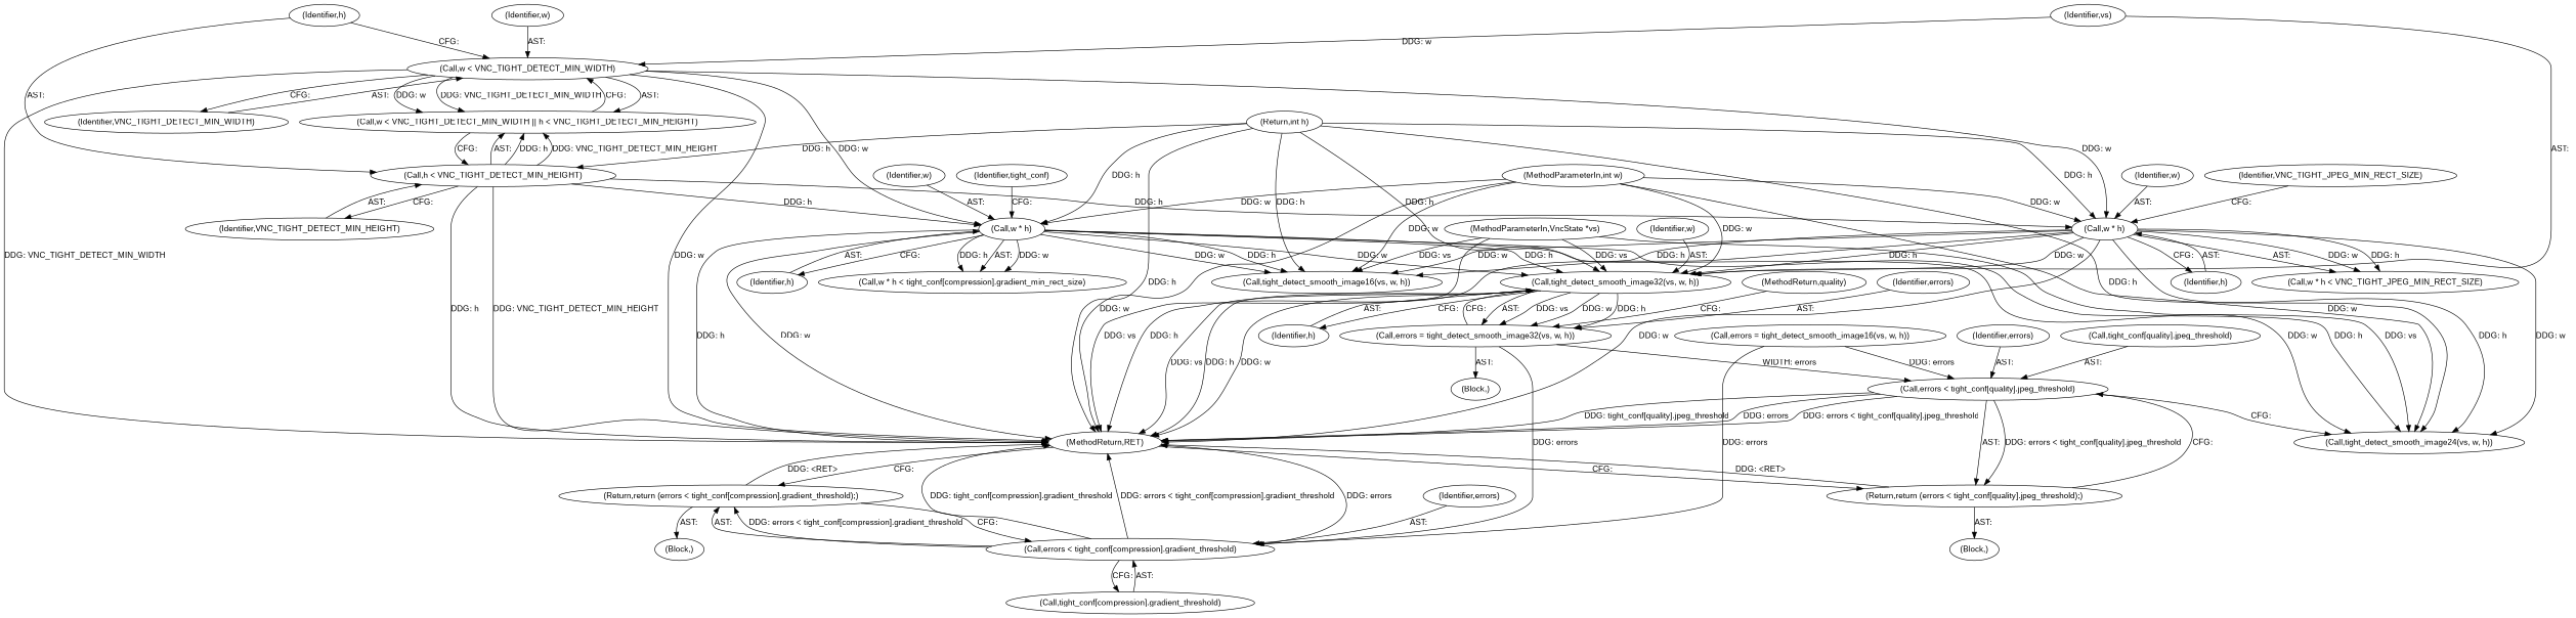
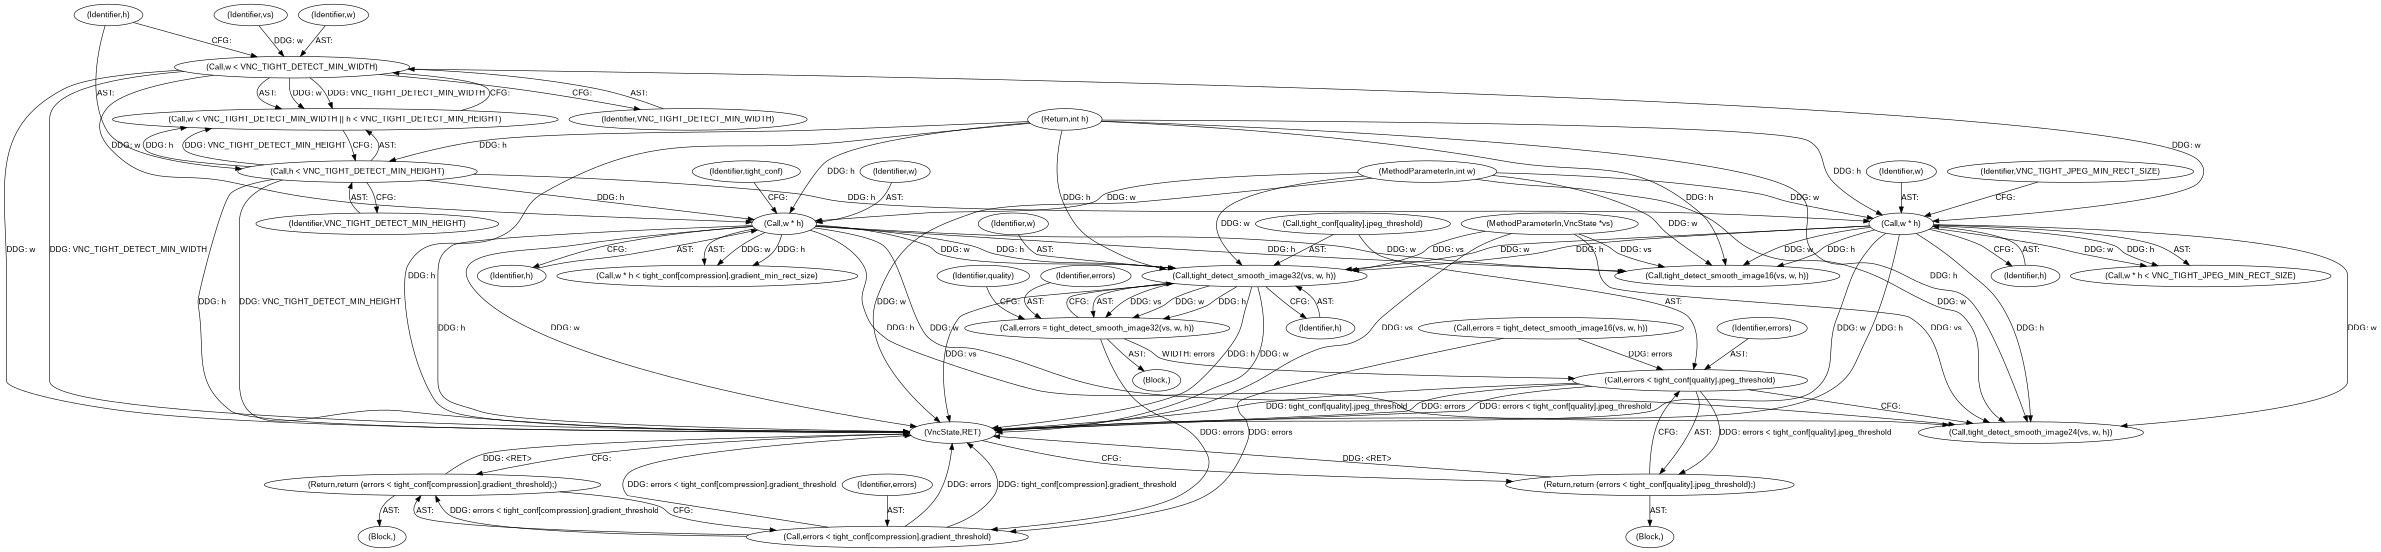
  digraph {
    fontname="Liberation Sans"
    node [fontname="Liberation Sans"]
    edge [fontname="Liberation Sans"]
    n1 [label="(Call,tight_detect_smooth_image32(vs, w, h))"]
    n2 [label="(Call,errors = tight_detect_smooth_image32(vs, w, h))"]
-   n3 [label="(MethodReturn,RET)"]
+   n3 [label="(VncState,RET)"]
    n4 [label="(Identifier,h)"]
    n5 [label="(Call,errors < tight_conf[quality].jpeg_threshold)"]
    n6 [label="(Call,errors < tight_conf[compression].gradient_threshold)"]
    n7 [label="(Block,)"]
    n8 [label="(Return,return (errors < tight_conf[quality].jpeg_threshold);)"]
    n9 [label="(Return,return (errors < tight_conf[compression].gradient_threshold);)"]
    n10 [label="(MethodParameterIn,VncState *vs)"]
    n11 [label="(Call,tight_detect_smooth_image24(vs, w, h))"]
    n12 [label="(Call,tight_detect_smooth_image16(vs, w, h))"]
    n13 [label="(Call,w * h)"]
    n14 [label="(Identifier,h)"]
    n15 [label="(Call,w * h < tight_conf[compression].gradient_min_rect_size)"]
    n16 [label="(Call,w < VNC_TIGHT_DETECT_MIN_WIDTH)"]
    n17 [label="(Call,w * h)"]
    n18 [label="(Identifier,VNC_TIGHT_DETECT_MIN_WIDTH)"]
    n19 [label="(Call,w < VNC_TIGHT_DETECT_MIN_WIDTH || h < VNC_TIGHT_DETECT_MIN_HEIGHT)"]
    n20 [label="(Identifier,h)"]
    n21 [label="(Call,w * h < VNC_TIGHT_JPEG_MIN_RECT_SIZE)"]
    n22 [label="(Call,h < VNC_TIGHT_DETECT_MIN_HEIGHT)"]
    n23 [label="(MethodParameterIn,int w)"]
    n24 [label="(Identifier,VNC_TIGHT_DETECT_MIN_HEIGHT)"]
    n25 [label="(Return,int h)"]
-   n26 [label="(Call,tight_conf[compression].gradient_threshold)"]
    n27 [label="(Block,)"]
    n28 [label="(Call,tight_conf[quality].jpeg_threshold)"]
    n29 [label="(Block,)"]
    n30 [label="(Identifier,vs)"]
    n31 [label="(Identifier,w)"]
    n32 [label="(Identifier,errors)"]
    n33 [label="(Call,errors = tight_detect_smooth_image16(vs, w, h))"]
    n34 [label="(Identifier,h)"]
    n35 [label="(Identifier,errors)"]
-   n36 [label="(MethodReturn,quality)"]
+   n36 [label="(Identifier,quality)"]
    n37 [label="(Identifier,w)"]
    n38 [label="(Identifier,tight_conf)"]
    n39 [label="(Identifier,w)"]
    n40 [label="(Identifier,errors)"]
    n41 [label="(Identifier,VNC_TIGHT_JPEG_MIN_RECT_SIZE)"]
    n42 [label="(Identifier,w)"]
    n1 -> n2 [label="AST: "]
    n1 -> n2 [label="DDG: vs"]
    n1 -> n2 [label="DDG: w"]
    n1 -> n2 [label="DDG: h"]
    n1 -> n3 [label="DDG: h"]
    n1 -> n3 [label="DDG: w"]
    n1 -> n3 [label="DDG: vs"]
    n1 -> n4 [label="CFG: "]
    n2 -> n1 [label="CFG: "]
    n2 -> n5 [label="WIDTH: errors"]
    n2 -> n6 [label="DDG: errors"]
    n2 -> n7 [label="AST: "]
    n3 -> n8 [label="CFG: "]
    n3 -> n9 [label="CFG: "]
    n4 -> n1 [label="AST: "]
    n5 -> n3 [label="DDG: tight_conf[quality].jpeg_threshold"]
    n5 -> n3 [label="DDG: errors"]
    n5 -> n3 [label="DDG: errors < tight_conf[quality].jpeg_threshold"]
    n5 -> n8 [label="AST: "]
    n5 -> n8 [label="DDG: errors < tight_conf[quality].jpeg_threshold"]
    n5 -> n11 [label="CFG: "]
    n6 -> n3 [label="DDG: errors < tight_conf[compression].gradient_threshold"]
    n6 -> n3 [label="DDG: errors"]
    n6 -> n3 [label="DDG: tight_conf[compression].gradient_threshold"]
    n6 -> n9 [label="AST: "]
    n6 -> n9 [label="DDG: errors < tight_conf[compression].gradient_threshold"]
-   n6 -> n26 [label="CFG: "]
    n8 -> n3 [label="DDG: <RET>"]
    n8 -> n5 [label="CFG: "]
    n8 -> n27 [label="AST: "]
    n9 -> n3 [label="DDG: <RET>"]
    n9 -> n6 [label="CFG: "]
    n9 -> n29 [label="AST: "]
    n10 -> n1 [label="DDG: vs"]
    n10 -> n3 [label="DDG: vs"]
    n10 -> n11 [label="DDG: vs"]
    n10 -> n12 [label="DDG: vs"]
    n13 -> n1 [label="DDG: w"]
    n13 -> n1 [label="DDG: h"]
    n13 -> n3 [label="DDG: h"]
    n13 -> n3 [label="DDG: w"]
    n13 -> n11 [label="DDG: w"]
    n13 -> n11 [label="DDG: h"]
    n13 -> n12 [label="DDG: w"]
    n13 -> n12 [label="DDG: h"]
    n13 -> n14 [label="CFG: "]
    n13 -> n15 [label="AST: "]
    n13 -> n15 [label="DDG: w"]
    n13 -> n15 [label="DDG: h"]
    n14 -> n13 [label="AST: "]
    n16 -> n3 [label="DDG: VNC_TIGHT_DETECT_MIN_WIDTH"]
    n16 -> n3 [label="DDG: w"]
    n16 -> n13 [label="DDG: w"]
    n16 -> n17 [label="DDG: w"]
    n16 -> n18 [label="CFG: "]
    n16 -> n19 [label="AST: "]
    n16 -> n19 [label="DDG: w"]
    n16 -> n19 [label="DDG: VNC_TIGHT_DETECT_MIN_WIDTH"]
    n17 -> n1 [label="DDG: w"]
    n17 -> n1 [label="DDG: h"]
    n17 -> n3 [label="DDG: w"]
    n17 -> n3 [label="DDG: h"]
    n17 -> n11 [label="DDG: w"]
    n17 -> n11 [label="DDG: h"]
    n17 -> n12 [label="DDG: w"]
    n17 -> n12 [label="DDG: h"]
    n17 -> n20 [label="CFG: "]
    n17 -> n21 [label="AST: "]
    n17 -> n21 [label="DDG: w"]
    n17 -> n21 [label="DDG: h"]
    n18 -> n16 [label="AST: "]
    n19 -> n16 [label="CFG: "]
    n19 -> n22 [label="CFG: "]
    n20 -> n17 [label="AST: "]
    n22 -> n3 [label="DDG: h"]
    n22 -> n3 [label="DDG: VNC_TIGHT_DETECT_MIN_HEIGHT"]
    n22 -> n13 [label="DDG: h"]
    n22 -> n17 [label="DDG: h"]
    n22 -> n19 [label="AST: "]
    n22 -> n19 [label="DDG: h"]
    n22 -> n19 [label="DDG: VNC_TIGHT_DETECT_MIN_HEIGHT"]
    n22 -> n24 [label="CFG: "]
    n23 -> n1 [label="DDG: w"]
    n23 -> n3 [label="DDG: w"]
    n23 -> n11 [label="DDG: w"]
    n23 -> n12 [label="DDG: w"]
    n23 -> n13 [label="DDG: w"]
    n23 -> n17 [label="DDG: w"]
    n24 -> n22 [label="AST: "]
    n25 -> n1 [label="DDG: h"]
    n25 -> n3 [label="DDG: h"]
    n25 -> n11 [label="DDG: h"]
    n25 -> n12 [label="DDG: h"]
    n25 -> n13 [label="DDG: h"]
    n25 -> n17 [label="DDG: h"]
    n25 -> n22 [label="DDG: h"]
-   n26 -> n6 [label="AST: "]
    n28 -> n5 [label="AST: "]
-   n30 -> n1 [label="AST: "]
+   n28 -> n1 [label="AST: "]
    n30 -> n16 [label="DDG: w"]
    n31 -> n17 [label="AST: "]
    n32 -> n6 [label="AST: "]
    n33 -> n5 [label="DDG: errors"]
    n33 -> n6 [label="DDG: errors"]
    n34 -> n16 [label="CFG: "]
    n34 -> n22 [label="AST: "]
    n35 -> n5 [label="AST: "]
    n36 -> n2 [label="CFG: "]
    n37 -> n16 [label="AST: "]
    n38 -> n13 [label="CFG: "]
    n39 -> n13 [label="AST: "]
    n40 -> n2 [label="AST: "]
    n41 -> n17 [label="CFG: "]
    n42 -> n1 [label="AST: "]
  }
